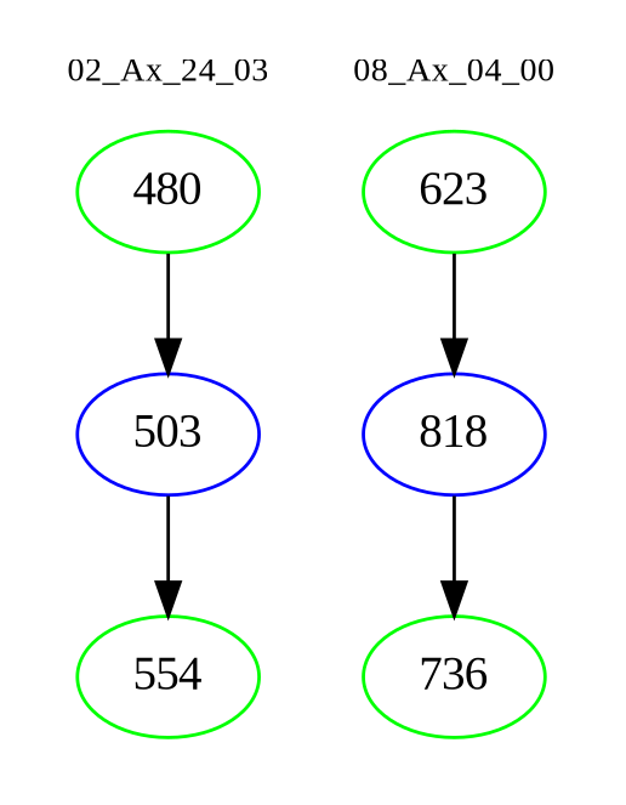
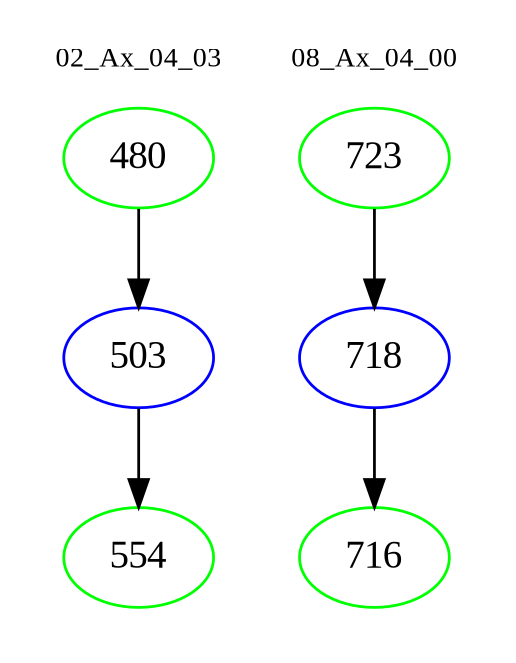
  digraph {
    fontname="Liberation Serif"
    node [color=green fontname="Liberation Serif"]
    edge [color=black fontname="Liberation Serif"]
    n1 [label=480]
    n2 [color=blue label=503]
    n3 [label=554]
-   n4 [label=623]
-   n5 [color=blue label=818]
-   n6 [label=736]
+   n4 [label=723]
+   n5 [color=blue label=718]
+   n6 [label=716]
    subgraph cluster_1 {
      color=white
      fontsize=10
-     label="02_Ax_24_03"
+     label="02_Ax_04_03"
      n1
      n2
      n3
    }
    subgraph cluster_2 {
      color=white
      fontsize=10
      label="08_Ax_04_00"
      n4
      n5
      n6
    }
    n1 -> n2
    n2 -> n3
    n4 -> n5
    n5 -> n6
  }
